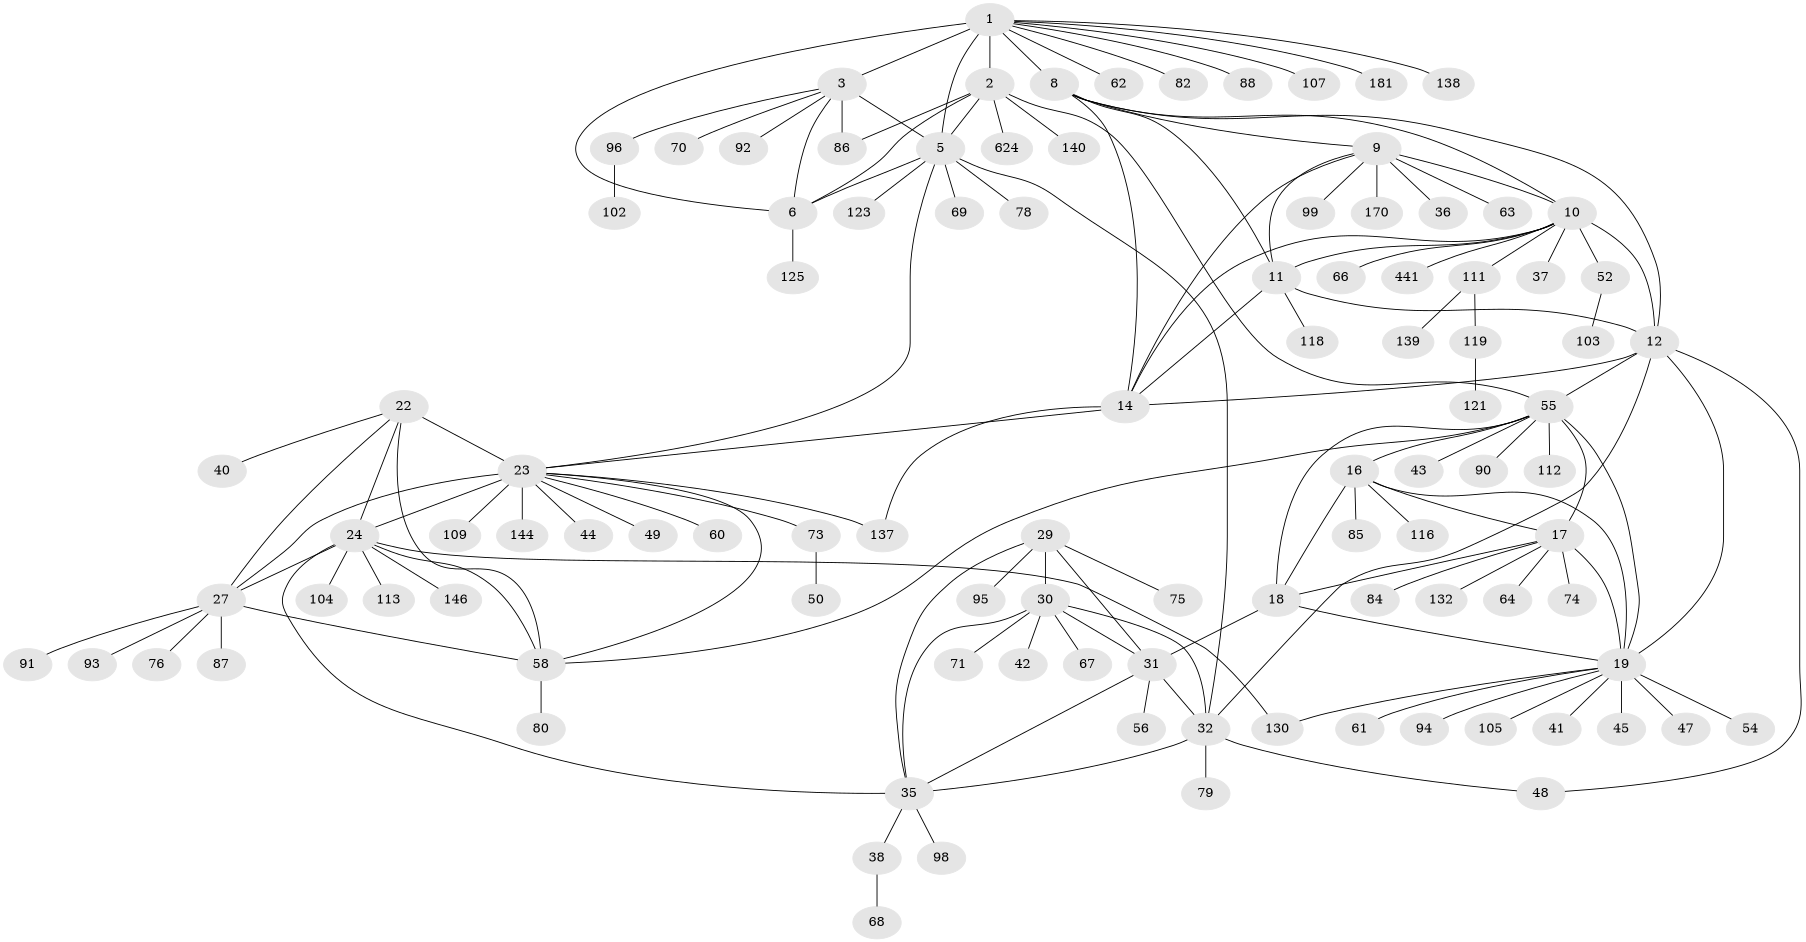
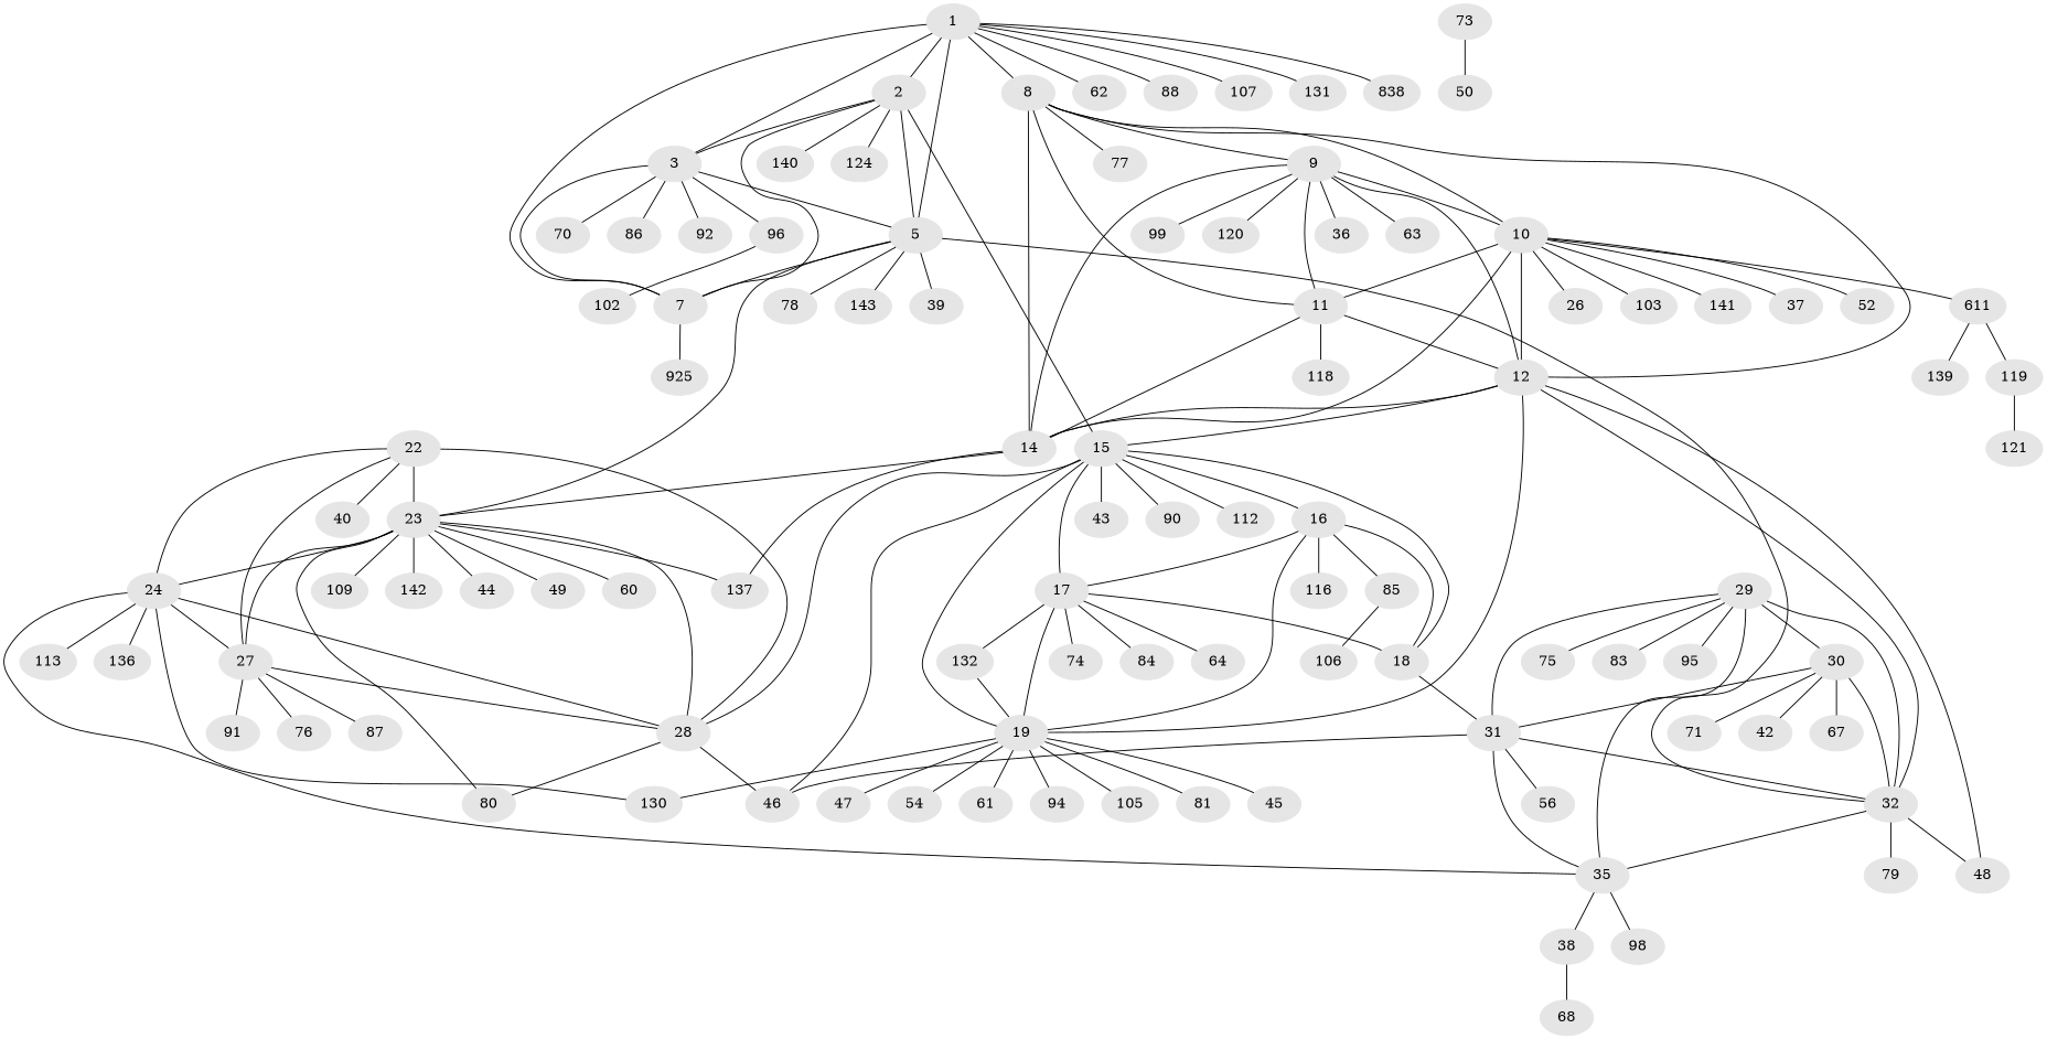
  graph {
    fontname="DejaVu Serif"
    node [color=gray90 fontname="DejaVu Serif" style=filled]
    edge [fontname="DejaVu Serif"]
    1 [super="+4"]
    2 [super="+134"]
    3 [super="+69"]
    5 [super="+6"]
-   7 [label=6]
+   7
    8
    62
-   82
    88
    107
-   131 [label=181]
-   138
-   15 [super="+115" label=55]
-   124 [label=624]
+   131
+   138 [label=838]
+   15 [super="+115"]
+   124
    140
    70
    86
    92 [super="+128"]
    96
    23 [super="+25"]
    32 [super="+100"]
-   39 [label=69]
+   39
    78
-   123
-   125
+   123 [label=143]
+   125 [label=925]
    9 [super="+127"]
    10 [super="+13"]
    11 [super="+129"]
    12 [super="+97"]
    14 [super="+72"]
+   77
    19 [super="+21"]
    16 [super="+114"]
    17 [super="+20"]
    18 [super="+55"]
-   28 [super="+53" label=58]
+   28 [super="+53"]
    43
+   46
    90
    112
    102
    137
    24 [super="+65"]
    27 [super="+57"]
    44
    49
    60
    73 [super="+81"]
    109 [super="+122"]
-   142 [label=144]
+   142
    48 [super="+58"]
    35 [super="+101"]
    79
    36 [super="+89"]
    63
    99
-   120 [label=170]
+   120
    37
    52
-   66
+   66 [label=26]
    103
-   111
-   141 [label=441]
+   111 [label=611]
+   141
    118
    119
    139
-   41
+   41 [label=81]
    45
    47 [super="+108"]
    54 [super="+126"]
    61
    94
    105
    130 [super="+135"]
    85
    116
    64
    74
    84
    132
    31 [super="+117"]
    80
+   106
    56
    22 [super="+26"]
    40 [super="+110"]
-   104
    113
-   136 [label=146]
+   136
    76
    87
    91
-   93 [super="+133"]
    50
    38 [super="+51"]
    98
    29 [super="+33"]
    30 [super="+34"]
    75
+   83
    95
    42
    67
    71
    68
    121
    1 -- 2 [weight=2]
    1 -- 3 [weight=2]
    1 -- 5 [weight=4]
    1 -- 7 [weight=2]
    1 -- 8
    1 -- 62
-   1 -- 82
    1 -- 88
    1 -- 107
    1 -- 131
    1 -- 138
-   2 -- 86
+   2 -- 3
    2 -- 5 [weight=2]
    2 -- 7
    2 -- 15
    2 -- 124
    2 -- 140
    3 -- 5 [weight=2]
    3 -- 7
    3 -- 70
    3 -- 86
    3 -- 92
    3 -- 96
    5 -- 7 [weight=2]
    5 -- 23
    5 -- 32
    5 -- 39
    5 -- 78
    5 -- 123
    7 -- 125
    8 -- 9
    8 -- 10 [weight=2]
    8 -- 11
    8 -- 12
    8 -- 14
+   8 -- 77
    15 -- 19 [weight=2]
    15 -- 16
    15 -- 17 [weight=2]
    15 -- 18
    15 -- 28
    15 -- 43
+   15 -- 46
    15 -- 90
    15 -- 112
    96 -- 102
    23 -- 28 [weight=2]
    23 -- 137
    23 -- 24 [weight=2]
    23 -- 27 [weight=2]
    23 -- 44
    23 -- 49
    23 -- 60
-   23 -- 73
+   23 -- 80
    23 -- 109
    23 -- 142
    32 -- 48
    32 -- 35
    32 -- 79
    9 -- 10 [weight=2]
    9 -- 11
+   9 -- 12
    9 -- 14
    9 -- 36
    9 -- 63
    9 -- 99
    9 -- 120
    10 -- 11 [weight=2]
    10 -- 12 [weight=2]
    10 -- 14 [weight=2]
    10 -- 37
    10 -- 52
    10 -- 66
-   52 -- 103
+   10 -- 103
    10 -- 111
    10 -- 141
    11 -- 12
    11 -- 14
    11 -- 118
    12 -- 15
    12 -- 32
    12 -- 14
    12 -- 19
    12 -- 48
    14 -- 23
    14 -- 137
    19 -- 41
    19 -- 45
    19 -- 47
    19 -- 54
    19 -- 61
    19 -- 94
    19 -- 105
    19 -- 130
    16 -- 19 [weight=2]
    16 -- 17 [weight=2]
    16 -- 18
    16 -- 85
    16 -- 116
    17 -- 19 [weight=4]
    17 -- 18 [weight=2]
    17 -- 64
    17 -- 74
    17 -- 84
    17 -- 132
-   18 -- 19 [weight=2]
+   132 -- 19 [weight=2]
    18 -- 31
+   28 -- 46
    28 -- 80
    24 -- 28
    24 -- 27
    24 -- 35
    24 -- 130
-   24 -- 104
    24 -- 113
    24 -- 136
    27 -- 28
    27 -- 76
    27 -- 87
    27 -- 91
-   27 -- 93
    73 -- 50
    35 -- 38
    35 -- 98
    111 -- 119
    111 -- 139
    119 -- 121
+   85 -- 106
    31 -- 32
+   31 -- 46
    31 -- 35
    31 -- 56
    22 -- 23 [weight=4]
    22 -- 28 [weight=2]
    22 -- 24 [weight=2]
    22 -- 27 [weight=2]
    22 -- 40
    38 -- 68
+   29 -- 32 [weight=2]
    29 -- 35 [weight=2]
    29 -- 31 [weight=2]
    29 -- 30 [weight=4]
    29 -- 75
+   29 -- 83
    29 -- 95
    30 -- 32 [weight=2]
-   30 -- 35 [weight=2]
    30 -- 31 [weight=2]
    30 -- 42
    30 -- 67
    30 -- 71
  }
